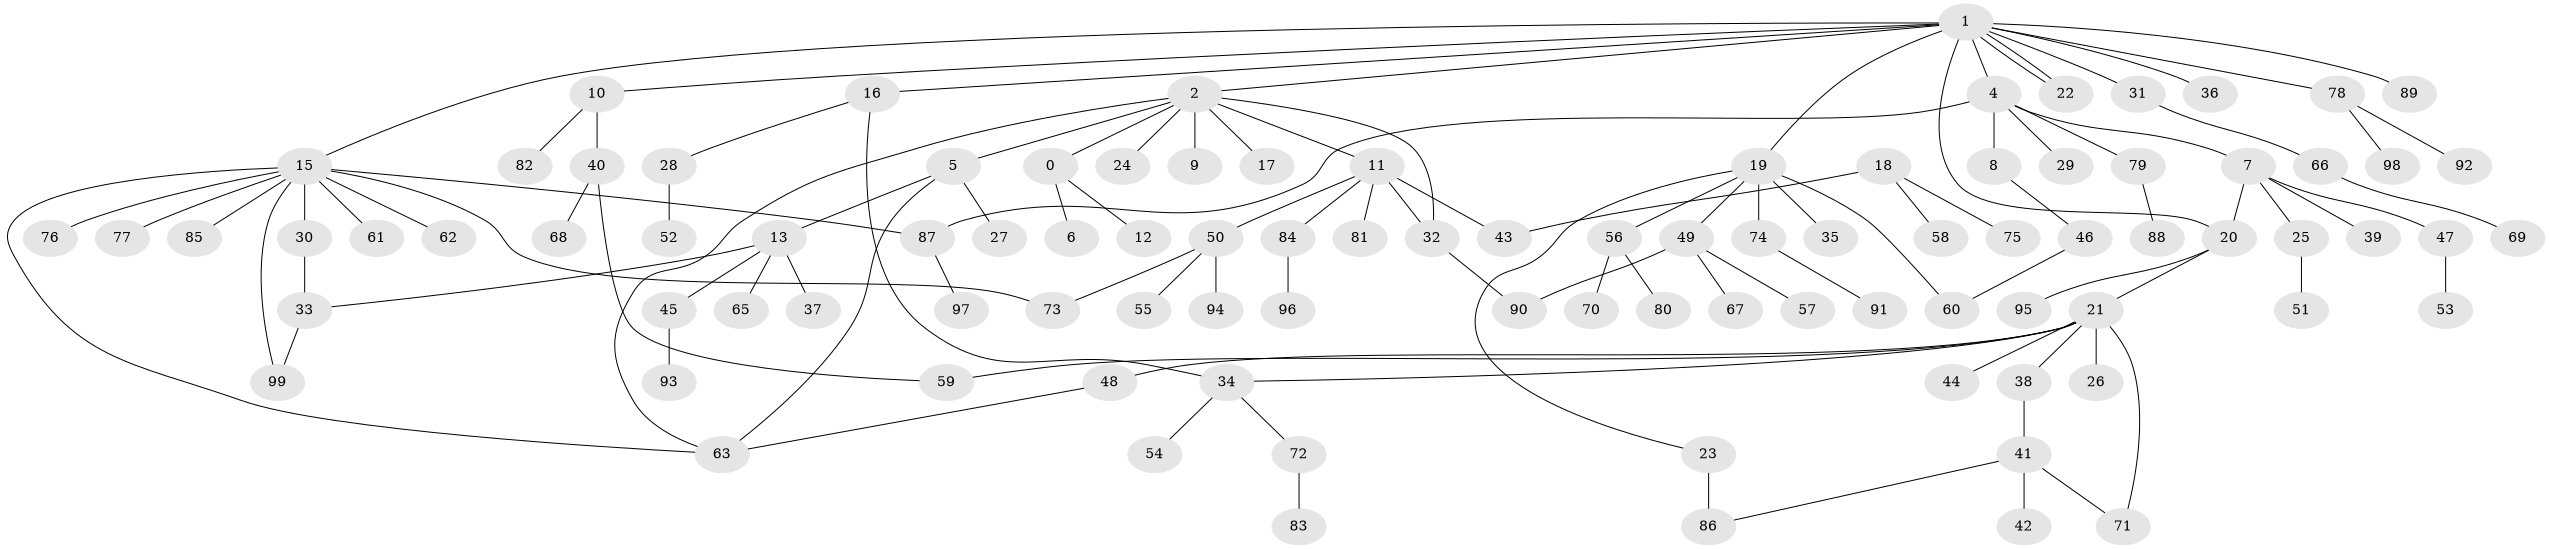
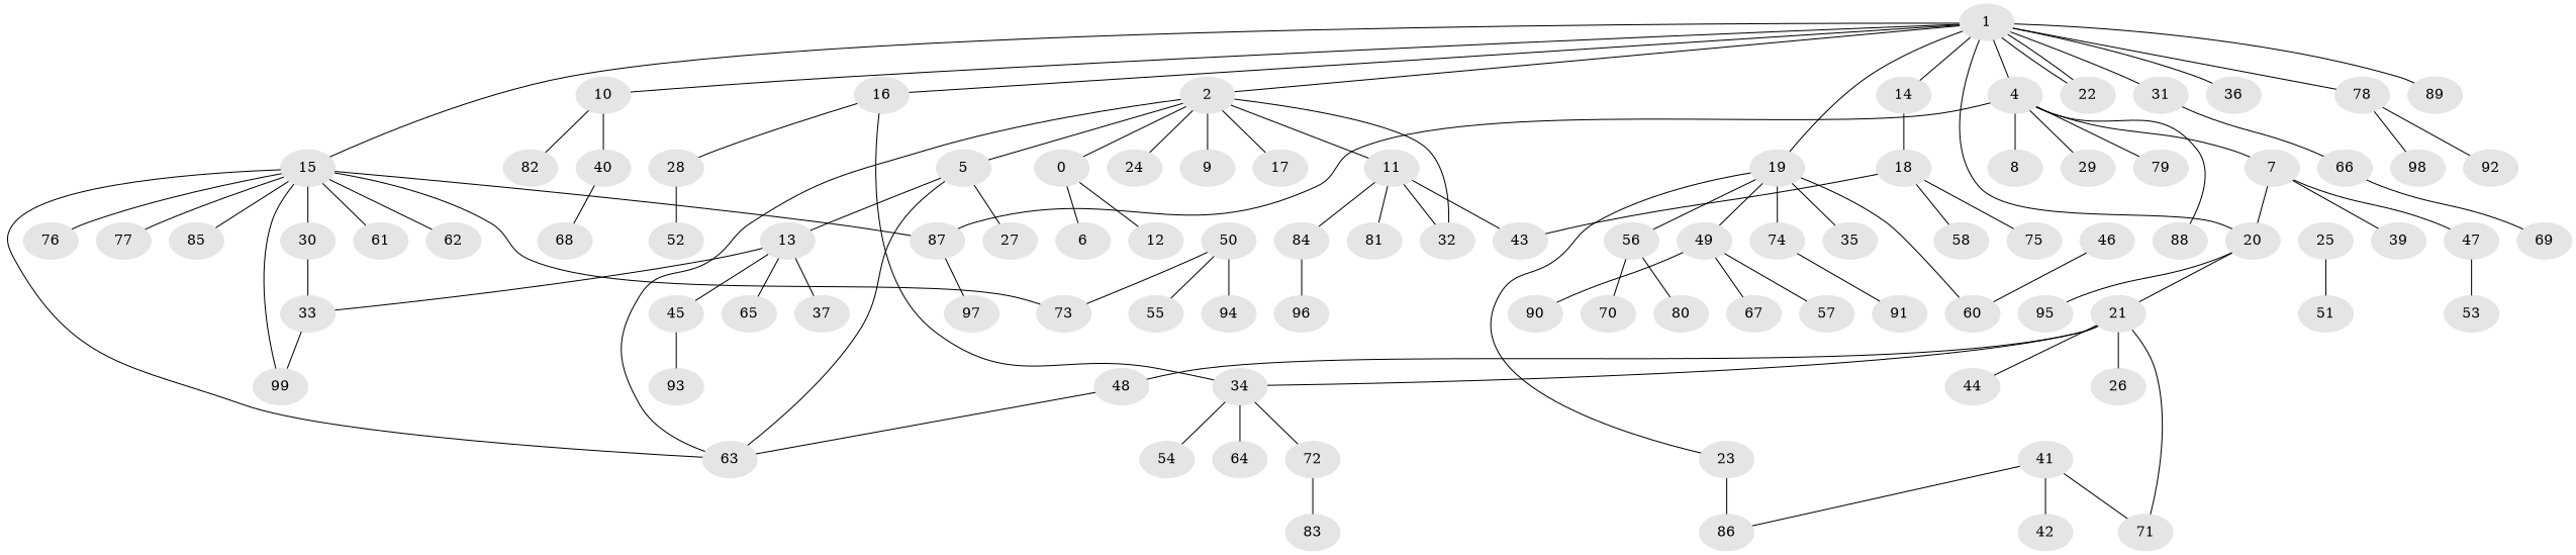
  graph {
    node [color=gray90 style=filled]
    1
    2
    4
    10
+   14
    15
    16
    19
    20
    22
    31
    36
    78
    89
    n15 [label=0]
    5
    9
    11
    17
    24
    32
    63
    7
    8
    29
    79
    87
    88
    40
    82
    18
    30
    61
    62
    73
    76
    77
    85
    99
    28
    34
    23
    35
    49
    56
    60
    74
    21
    95
    66
    92
    98
    6
    12
    13
    27
    43
    50
    81
    84
    90
    25
    39
    47
    46
    97
    33
    37
    45
    65
    51
    53
-   59
    68
    55
    94
    96
    93
    58
    75
    52
    54
+   64
    72
    86
    57
    67
    70
    80
    91
    26
-   38
    44
    48
    71
    41
    69
    83
    42
    1 -- 2
    1 -- 4
    1 -- 10
+   1 -- 14
    1 -- 15
    1 -- 16
    1 -- 19
    1 -- 20
    1 -- 22
    1 -- 22
    1 -- 31
    1 -- 36
    1 -- 78
    1 -- 89
    2 -- n15
    2 -- 5
    2 -- 9
    2 -- 11
    2 -- 17
    2 -- 24
    2 -- 32
    2 -- 63
    4 -- 7
    4 -- 8
    4 -- 29
    4 -- 79
    4 -- 87
-   79 -- 88
+   4 -- 88
    10 -- 40
    10 -- 82
+   14 -- 18
    15 -- 63
    15 -- 87
    15 -- 30
    15 -- 61
    15 -- 62
    15 -- 73
    15 -- 76
    15 -- 77
    15 -- 85
    15 -- 99
    16 -- 28
    16 -- 34
    19 -- 23
    19 -- 35
    19 -- 49
    19 -- 56
    19 -- 60
    19 -- 74
    20 -- 21
    20 -- 95
    31 -- 66
    78 -- 92
    78 -- 98
    n15 -- 6
    n15 -- 12
    5 -- 63
    5 -- 13
    5 -- 27
    11 -- 32
    11 -- 43
-   11 -- 50
    11 -- 81
    11 -- 84
-   32 -- 90
    7 -- 20
-   7 -- 25
    7 -- 39
    7 -- 47
-   8 -- 46
    87 -- 97
-   40 -- 59
    40 -- 68
    18 -- 43
    18 -- 58
    18 -- 75
    30 -- 33
    28 -- 52
    34 -- 54
+   34 -- 64
    34 -- 72
    23 -- 86
    49 -- 90
    49 -- 57
    49 -- 67
    56 -- 70
    56 -- 80
    74 -- 91
    21 -- 34
-   21 -- 59
    21 -- 26
-   21 -- 38
    21 -- 44
    21 -- 48
    21 -- 71
    66 -- 69
    13 -- 33
    13 -- 37
    13 -- 45
    13 -- 65
    50 -- 73
    50 -- 55
    50 -- 94
    84 -- 96
    25 -- 51
    47 -- 53
    46 -- 60
    33 -- 99
    45 -- 93
    72 -- 83
-   38 -- 41
    48 -- 63
    41 -- 86
    41 -- 71
    41 -- 42
  }
